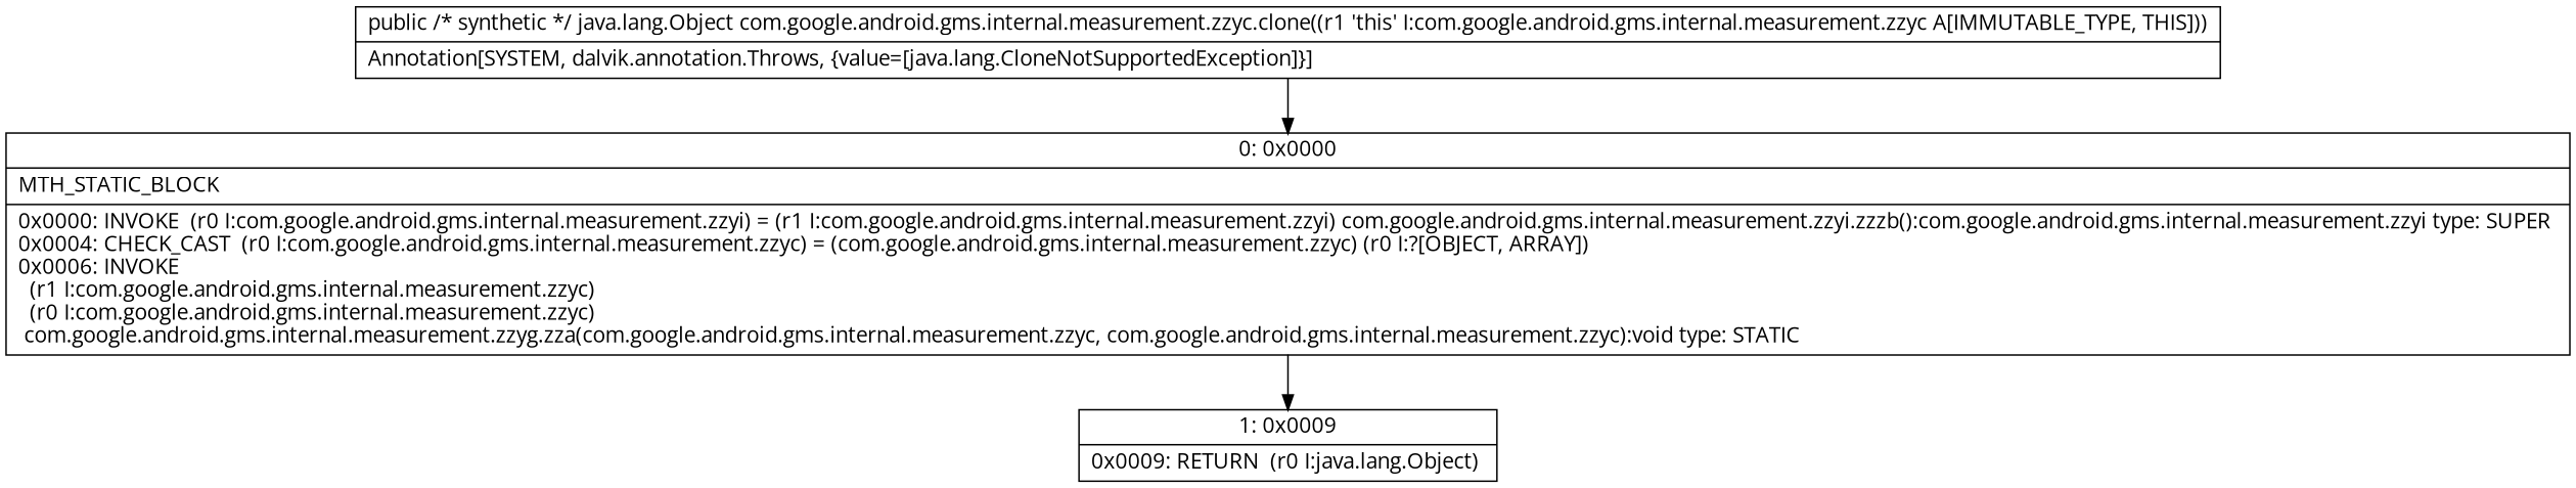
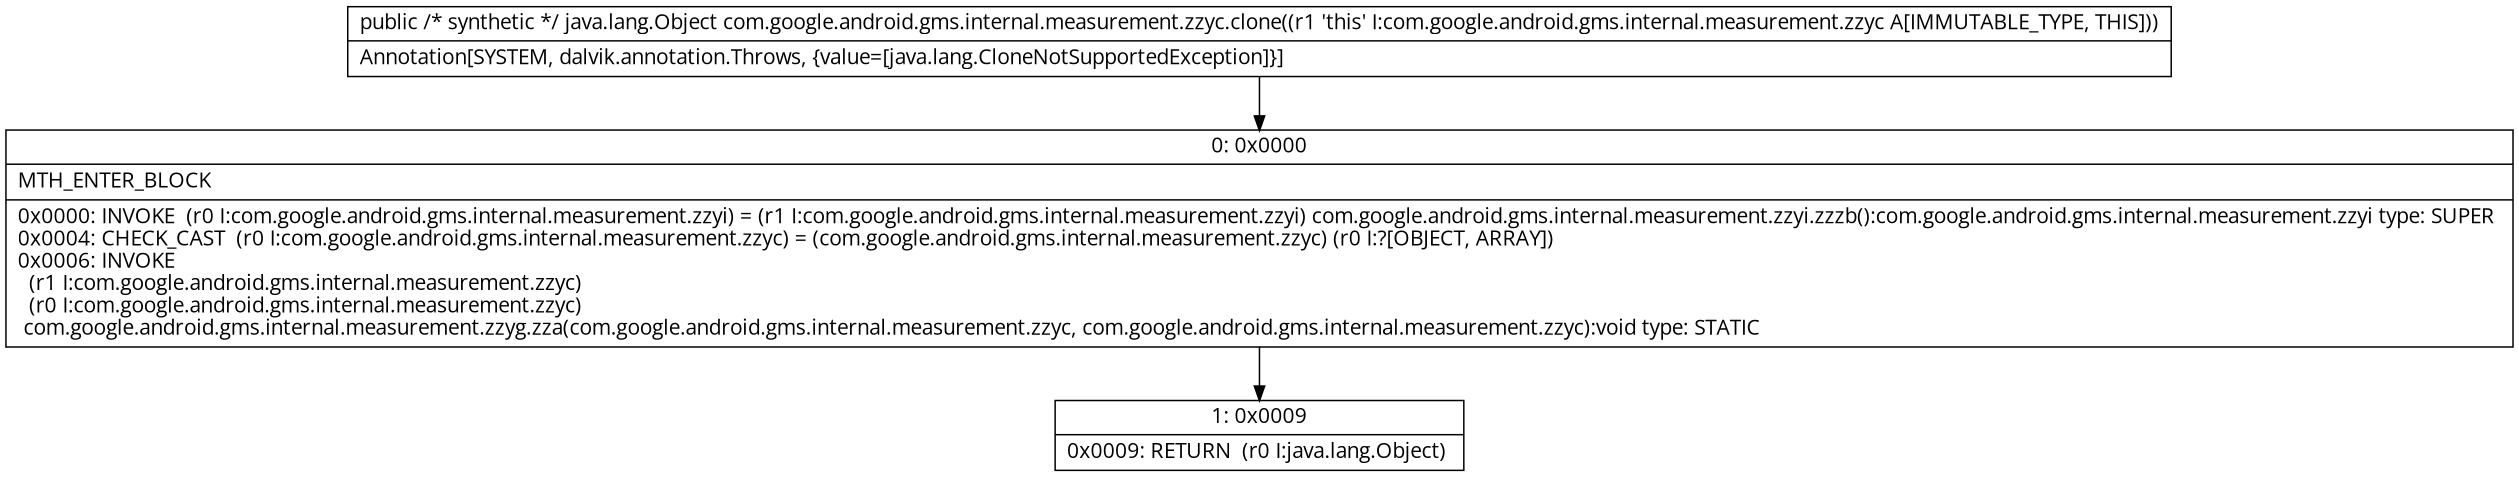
  digraph {
    fontname="Open Sans"
    node [shape=record fontname="Open Sans"]
    edge [fontname="Open Sans"]
-   n1 [label="{0\:\ 0x0000|MTH_STATIC_BLOCK\l|0x0000: INVOKE  (r0 I:com.google.android.gms.internal.measurement.zzyi) = (r1 I:com.google.android.gms.internal.measurement.zzyi) com.google.android.gms.internal.measurement.zzyi.zzzb():com.google.android.gms.internal.measurement.zzyi type: SUPER \l0x0004: CHECK_CAST  (r0 I:com.google.android.gms.internal.measurement.zzyc) = (com.google.android.gms.internal.measurement.zzyc) (r0 I:?[OBJECT, ARRAY]) \l0x0006: INVOKE  \l  (r1 I:com.google.android.gms.internal.measurement.zzyc)\l  (r0 I:com.google.android.gms.internal.measurement.zzyc)\l com.google.android.gms.internal.measurement.zzyg.zza(com.google.android.gms.internal.measurement.zzyc, com.google.android.gms.internal.measurement.zzyc):void type: STATIC \l}"]
+   n1 [label="{0\:\ 0x0000|MTH_ENTER_BLOCK\l|0x0000: INVOKE  (r0 I:com.google.android.gms.internal.measurement.zzyi) = (r1 I:com.google.android.gms.internal.measurement.zzyi) com.google.android.gms.internal.measurement.zzyi.zzzb():com.google.android.gms.internal.measurement.zzyi type: SUPER \l0x0004: CHECK_CAST  (r0 I:com.google.android.gms.internal.measurement.zzyc) = (com.google.android.gms.internal.measurement.zzyc) (r0 I:?[OBJECT, ARRAY]) \l0x0006: INVOKE  \l  (r1 I:com.google.android.gms.internal.measurement.zzyc)\l  (r0 I:com.google.android.gms.internal.measurement.zzyc)\l com.google.android.gms.internal.measurement.zzyg.zza(com.google.android.gms.internal.measurement.zzyc, com.google.android.gms.internal.measurement.zzyc):void type: STATIC \l}"]
    n2 [label="{1\:\ 0x0009|0x0009: RETURN  (r0 I:java.lang.Object) \l}"]
    n3 [label="{public \/* synthetic *\/ java.lang.Object com.google.android.gms.internal.measurement.zzyc.clone((r1 'this' I:com.google.android.gms.internal.measurement.zzyc A[IMMUTABLE_TYPE, THIS]))  | Annotation[SYSTEM, dalvik.annotation.Throws, \{value=[java.lang.CloneNotSupportedException]\}]\l}"]
    n1 -> n2
    n3 -> n1
  }
